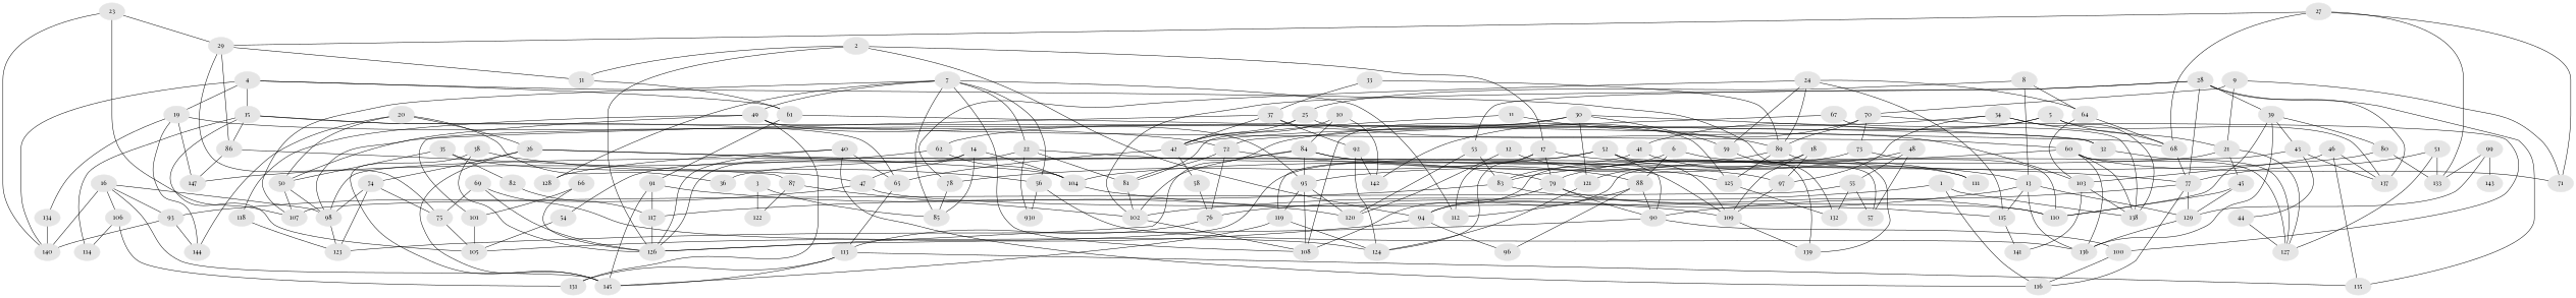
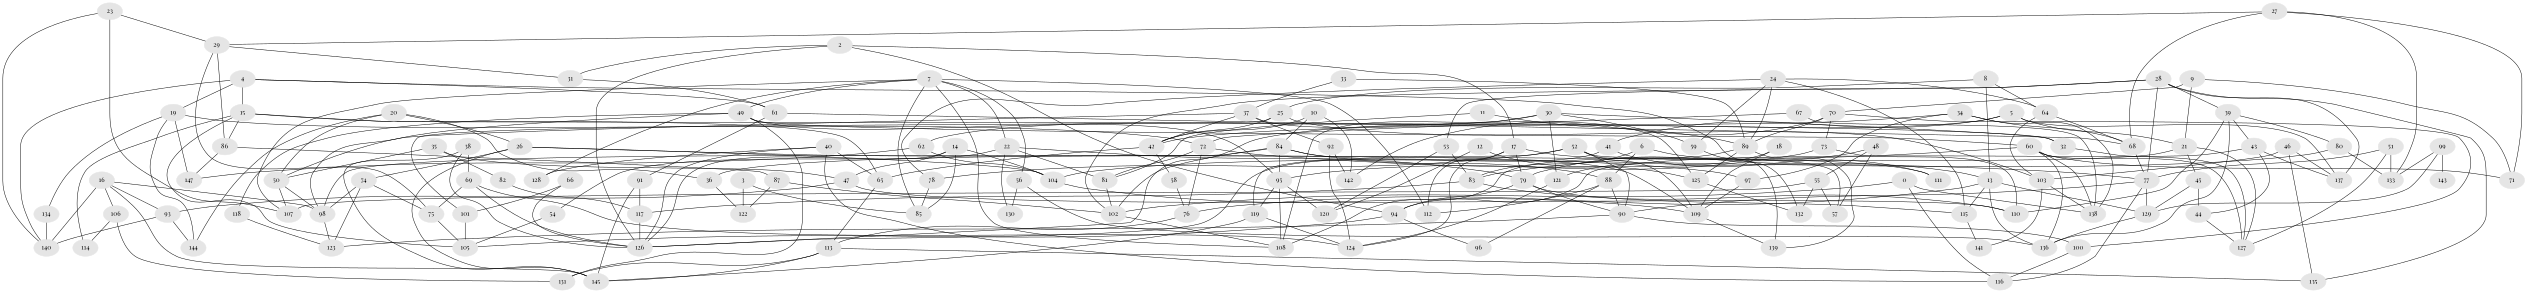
  graph {
    fontname="Playfair Display"
    node [color=gray90 fontname="Playfair Display" style=filled]
    edge [fontname="Playfair Display"]
-   1
+   1 [label=0]
    102
    116
    138
    108
    2
    17
    31
    94
    126
    112
    79
    111
    124
    61
    105
    96
    3
    85
    122
    4
    15
    19
    132
    140
    32
    65
    86
    114
    72
    134
    144
    147
    68
    91
    5
    21
    41
    137
    36
    45
    127
    6
    13
    83
    88
    76
    115
    129
    136
    110
    117
    90
    7
    22
    49
    56
    107
    128
    81
    54
-   130 [label=930]
+   130
    98
    60
    95
    118
    131
    8
    25
    64
    42
    101
    103
    9
    70
    71
    142
    89
    73
    100
    10
    84
    58
    109
    11
    125
    139
    12
    120
    113
    141
    14
    47
    104
    93
    87
    16
    106
    145
    123
    18
    97
    121
    77
    20
    26
    50
    74
    23
    29
    75
    24
    59
    78
    27
    133
    28
    39
    53
    135
    43
    80
    30
    62
    33
    37
    92
    34
    35
    82
    38
    69
    44
    40
    46
    48
    55
    57
    119
    51
    52
    66
    67
    99
    143
    1 -- 102
    1 -- 116
    1 -- 138
    102 -- 108
    2 -- 17
    2 -- 31
    2 -- 94
    2 -- 126
    17 -- 112
    17 -- 79
    17 -- 111
    17 -- 124
    31 -- 61
    94 -- 105
    94 -- 96
    79 -- 94
    79 -- 115
    79 -- 90
    61 -- 68
    61 -- 91
    3 -- 85
    3 -- 122
    4 -- 61
    4 -- 15
    4 -- 19
    4 -- 132
    4 -- 140
    15 -- 105
    15 -- 32
    15 -- 65
    15 -- 86
    15 -- 114
    19 -- 72
    19 -- 134
    19 -- 144
    19 -- 147
    32 -- 127
    65 -- 113
    86 -- 147
    86 -- 87
    72 -- 76
    72 -- 81
    72 -- 77
    134 -- 140
    68 -- 77
    91 -- 117
-   91 -- 120
    91 -- 145
    5 -- 126
    5 -- 21
    5 -- 41
    5 -- 137
    21 -- 36
    21 -- 45
    21 -- 127
    41 -- 126
    41 -- 111
+   36 -- 122
    45 -- 129
-   45 -- 110
+   45 -- 44
    6 -- 13
    6 -- 83
    6 -- 88
    13 -- 76
    13 -- 115
    13 -- 129
    13 -- 136
    83 -- 110
    83 -- 117
    88 -- 112
    88 -- 96
    88 -- 90
    76 -- 113
    115 -- 141
    129 -- 136
    117 -- 126
    90 -- 100
    90 -- 123
    7 -- 108
    7 -- 112
    7 -- 85
    7 -- 22
    7 -- 49
    7 -- 56
    7 -- 107
    7 -- 128
    22 -- 79
    22 -- 81
    22 -- 54
    22 -- 130
    49 -- 98
    49 -- 60
    49 -- 95
    49 -- 118
    49 -- 131
    56 -- 136
    56 -- 130
    81 -- 102
    54 -- 105
    98 -- 123
    60 -- 138
    60 -- 127
    60 -- 83
    60 -- 136
    60 -- 71
    95 -- 108
    95 -- 120
    95 -- 119
    118 -- 123
    8 -- 13
    8 -- 25
    8 -- 64
    25 -- 42
    25 -- 101
    25 -- 103
    64 -- 68
    64 -- 103
    42 -- 65
    42 -- 58
    101 -- 105
    103 -- 138
    103 -- 141
    9 -- 21
    9 -- 70
    9 -- 71
    70 -- 142
    70 -- 89
    70 -- 73
    70 -- 100
    89 -- 108
    89 -- 125
    89 -- 139
    73 -- 110
    73 -- 95
    100 -- 116
    10 -- 42
    10 -- 142
    10 -- 84
    84 -- 102
    84 -- 88
    84 -- 98
    84 -- 95
    84 -- 109
    58 -- 76
    109 -- 139
    11 -- 81
    11 -- 89
    125 -- 132
    12 -- 125
    12 -- 120
    113 -- 131
    113 -- 145
    113 -- 135
    14 -- 126
    14 -- 85
    14 -- 47
    14 -- 104
    47 -- 110
    47 -- 93
    104 -- 109
    93 -- 140
    93 -- 144
    87 -- 102
    87 -- 122
    16 -- 140
    16 -- 98
    16 -- 93
    16 -- 106
    16 -- 145
    106 -- 114
    106 -- 131
    18 -- 109
-   18 -- 97
    18 -- 121
    97 -- 109
    121 -- 124
    77 -- 116
    77 -- 129
    77 -- 90
    20 -- 144
    20 -- 36
    20 -- 26
    20 -- 50
    26 -- 104
    26 -- 145
    26 -- 97
    26 -- 74
    50 -- 107
    50 -- 98
    74 -- 98
    74 -- 123
    74 -- 75
    23 -- 140
    23 -- 107
    23 -- 29
    29 -- 31
    29 -- 86
    29 -- 75
    75 -- 105
    24 -- 115
    24 -- 64
    24 -- 89
    24 -- 59
    24 -- 78
    59 -- 139
    78 -- 85
    27 -- 68
    27 -- 71
    27 -- 29
    27 -- 133
    28 -- 102
    28 -- 137
    28 -- 77
    28 -- 39
    28 -- 53
    28 -- 135
    39 -- 136
    39 -- 110
    39 -- 43
    39 -- 80
    53 -- 83
    53 -- 120
    43 -- 94
    43 -- 137
    43 -- 44
    80 -- 104
    80 -- 133
    30 -- 108
    30 -- 32
    30 -- 121
    30 -- 59
    30 -- 62
    62 -- 147
    62 -- 104
    33 -- 89
    33 -- 37
    37 -- 42
    37 -- 125
    37 -- 50
    37 -- 92
    92 -- 124
    92 -- 142
    34 -- 138
    34 -- 68
    34 -- 42
    34 -- 97
    35 -- 47
    35 -- 50
    35 -- 82
    82 -- 117
    38 -- 126
    38 -- 145
-   38 -- 56
+   38 -- 69
    69 -- 126
    69 -- 124
    69 -- 75
    44 -- 127
    40 -- 116
    40 -- 126
    40 -- 65
    40 -- 128
    46 -- 137
    46 -- 103
    46 -- 135
    48 -- 79
    48 -- 55
    48 -- 57
    55 -- 132
    55 -- 107
    55 -- 57
    119 -- 124
    119 -- 145
    51 -- 127
    51 -- 77
    51 -- 133
    52 -- 90
    52 -- 109
    52 -- 78
    52 -- 57
    52 -- 119
    66 -- 126
    66 -- 101
    67 -- 138
    67 -- 72
    99 -- 129
    99 -- 133
    99 -- 143
  }
